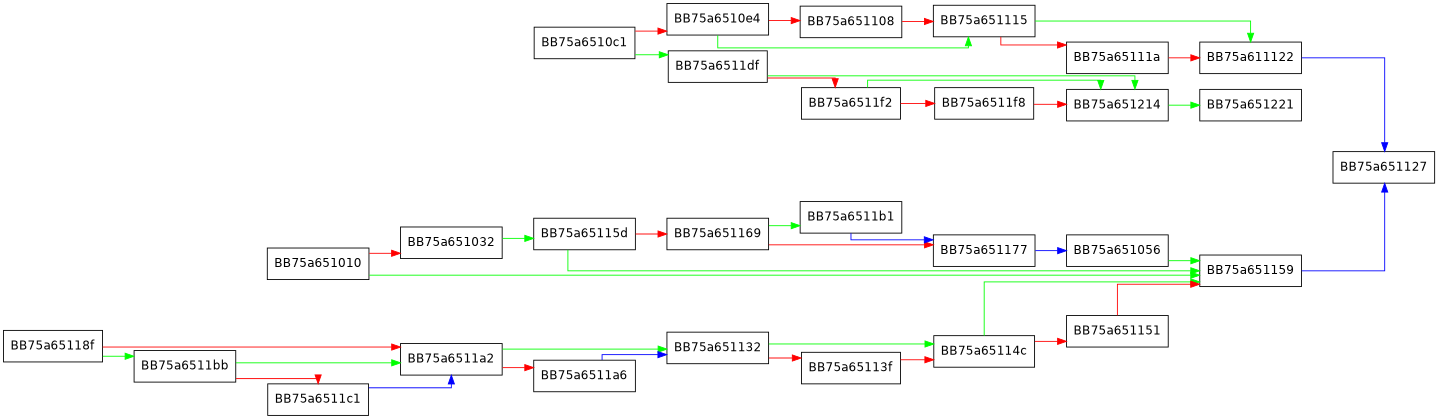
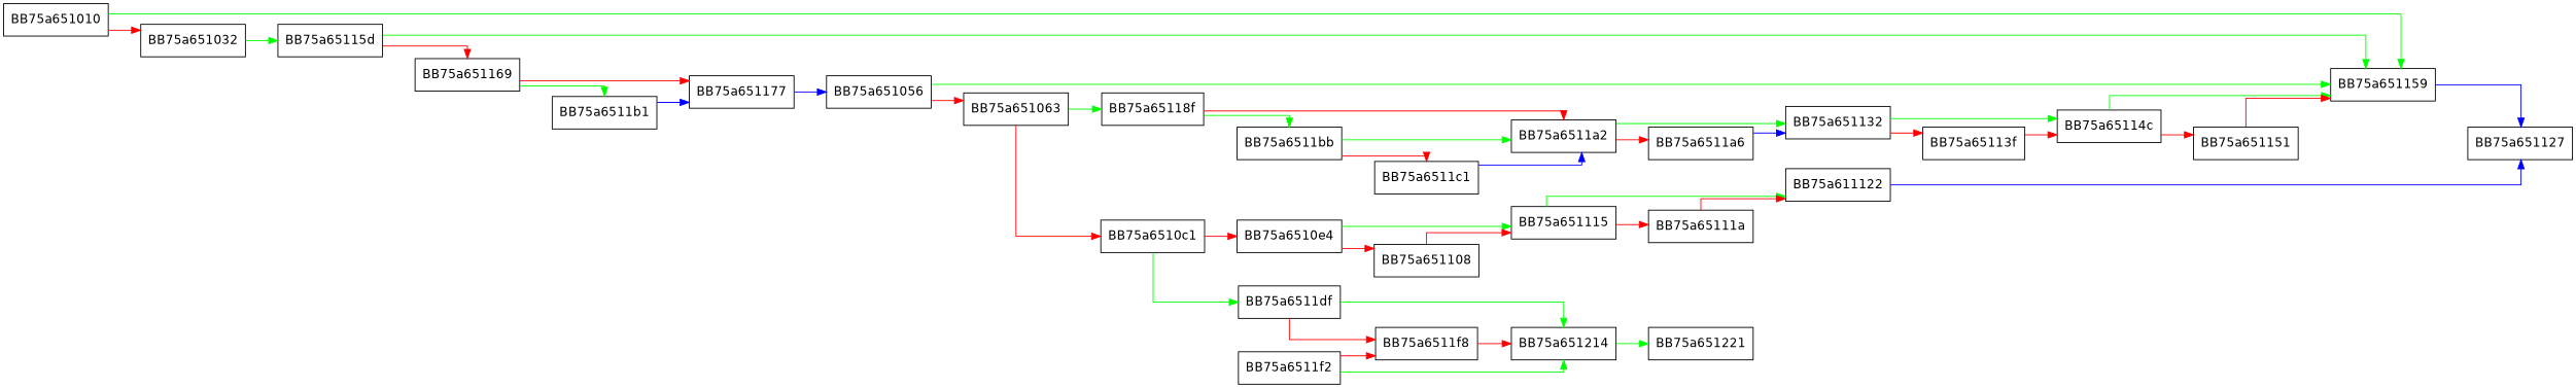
  digraph {
    fontname="DejaVu Sans"
    rankdir=LR
    splines=ortho
    node [fontname="DejaVu Sans" shape=box]
    edge [color=red fontname="DejaVu Sans"]
    BB75a651010
    BB75a651159
    BB75a651032
    BB75a651127
    BB75a65115d
    BB75a651169
    BB75a651056
+   BB75a651063
    BB75a6511b1
    BB75a651177
    BB75a65118f
    BB75a6510c1
    BB75a6511bb
    BB75a6511a2
    BB75a6511df
    BB75a6510e4
    BB75a6511c1
    BB75a651132
    BB75a6511a6
    BB75a651214
    BB75a6511f2
    BB75a651115
    BB75a651108
    BB75a651221
    BB75a6511f8
    n26 [label=BB75a611122]
    BB75a65111a
    BB75a65114c
    BB75a65113f
    BB75a651151
    BB75a651010 -> BB75a651159 [color=green]
    BB75a651010 -> BB75a651032
    BB75a651159 -> BB75a651127 [color=blue]
    BB75a651032 -> BB75a65115d [color=green]
    BB75a65115d -> BB75a651159 [color=green]
    BB75a65115d -> BB75a651169
    BB75a651169 -> BB75a6511b1 [color=green]
    BB75a651169 -> BB75a651177
    BB75a651056 -> BB75a651159 [color=green]
+   BB75a651056 -> BB75a651063
+   BB75a651063 -> BB75a65118f [color=green]
+   BB75a651063 -> BB75a6510c1
    BB75a6511b1 -> BB75a651177 [color=blue]
    BB75a651177 -> BB75a651056 [color=blue]
    BB75a65118f -> BB75a6511bb [color=green]
    BB75a65118f -> BB75a6511a2
    BB75a6510c1 -> BB75a6511df [color=green]
    BB75a6510c1 -> BB75a6510e4
    BB75a6511bb -> BB75a6511a2 [color=green]
    BB75a6511bb -> BB75a6511c1
    BB75a6511a2 -> BB75a651132 [color=green]
    BB75a6511a2 -> BB75a6511a6
    BB75a6511df -> BB75a651214 [color=green]
-   BB75a6511df -> BB75a6511f2
+   BB75a6511df -> BB75a6511f8
    BB75a6510e4 -> BB75a651115 [color=green]
    BB75a6510e4 -> BB75a651108
    BB75a6511c1 -> BB75a6511a2 [color=blue]
    BB75a651132 -> BB75a65114c [color=green]
    BB75a651132 -> BB75a65113f
    BB75a6511a6 -> BB75a651132 [color=blue]
    BB75a651214 -> BB75a651221 [color=green]
    BB75a6511f2 -> BB75a651214 [color=green]
    BB75a6511f2 -> BB75a6511f8
    BB75a651115 -> n26 [color=green]
    BB75a651115 -> BB75a65111a
    BB75a651108 -> BB75a651115
    BB75a6511f8 -> BB75a651214
    n26 -> BB75a651127 [color=blue]
    BB75a65111a -> n26
    BB75a65114c -> BB75a651159 [color=green]
    BB75a65114c -> BB75a651151
    BB75a65113f -> BB75a65114c
    BB75a651151 -> BB75a651159
  }
